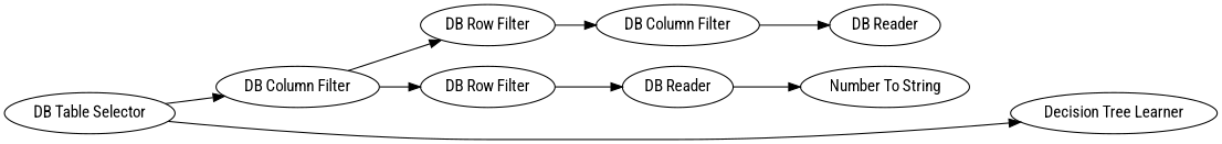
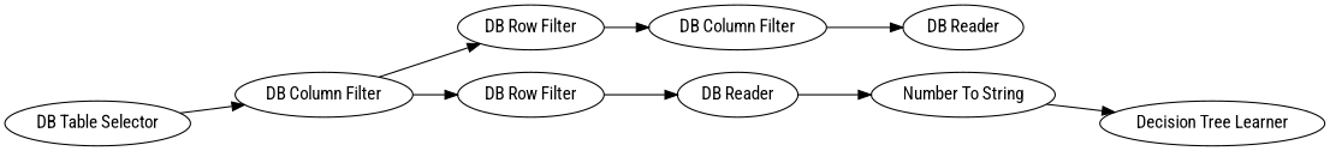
  digraph {
    fontname="Roboto Condensed"
    rankdir=LR
    node [fontname="Roboto Condensed"]
    edge [fontname="Roboto Condensed"]
    n1 [label="DB Row Filter"]
    n2 [label="DB Column Filter"]
    n3 [label="DB Reader"]
    n4 [label="DB Table Selector"]
    n5 [label="DB Column Filter"]
    n6 [label="DB Row Filter"]
    n7 [label="DB Reader"]
    n8 [label="Number To String"]
    n9 [label="Decision Tree Learner"]
    n1 -> n2
    n2 -> n3
    n4 -> n5
    n5 -> n1
    n5 -> n6
    n6 -> n7
    n7 -> n8
-   n4 -> n9
+   n8 -> n9
  }
